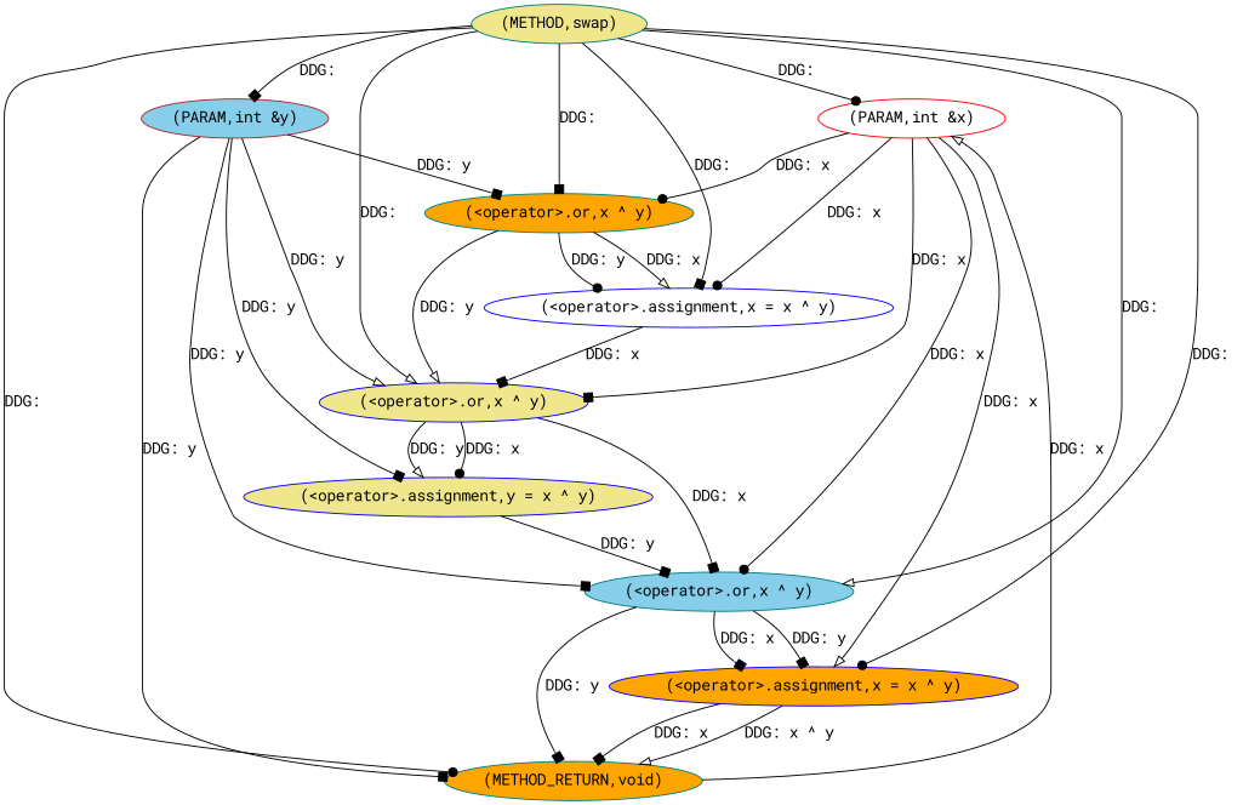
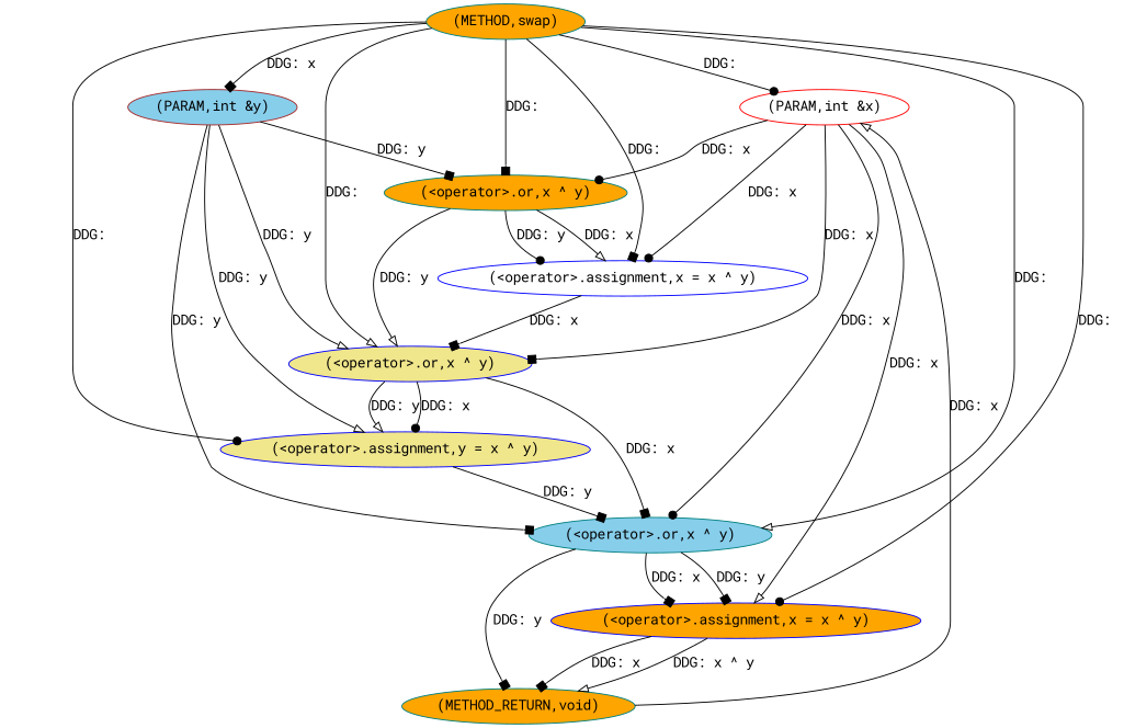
  digraph {
    fontname="Roboto Mono"
    node [color=teal fillcolor=orange fontname="Roboto Mono" style=filled]
    edge [arrowhead=box fontname="Roboto Mono"]
-   n1 [fillcolor=khaki label="(METHOD,swap)"]
+   n1 [label="(METHOD,swap)"]
    n2 [color=red fillcolor=white label="(PARAM,int &x)"]
    n3 [color=brown fillcolor=skyblue label="(PARAM,int &y)"]
    n4 [color=blue fillcolor=white label="(<operator>.assignment,x = x ^ y)"]
    n5 [color=blue fillcolor=khaki label="(<operator>.assignment,y = x ^ y)"]
    n6 [color=blue label="(<operator>.assignment,x = x ^ y)"]
    n7 [label="(<operator>.or,x ^ y)"]
    n8 [color=blue fillcolor=khaki label="(<operator>.or,x ^ y)"]
    n9 [fillcolor=skyblue label="(<operator>.or,x ^ y)"]
    n10 [label="(METHOD_RETURN,void)"]
    n1 -> n2 [arrowhead=dot label="DDG: "]
-   n1 -> n3 [label="DDG: "]
+   n1 -> n3 [label="DDG: x"]
    n1 -> n4 [label="DDG: "]
-   n1 -> n10 [arrowhead=dot label="DDG: "]
+   n1 -> n5 [arrowhead=dot label="DDG: "]
    n1 -> n6 [arrowhead=dot label="DDG: "]
    n1 -> n7 [label="DDG: "]
    n1 -> n8 [arrowhead=onormal label="DDG: "]
    n1 -> n9 [arrowhead=onormal label="DDG: "]
    n2 -> n4 [arrowhead=dot label="DDG: x"]
    n2 -> n6 [arrowhead=onormal label="DDG: x"]
    n2 -> n7 [arrowhead=dot label="DDG: x"]
    n2 -> n8 [label="DDG: x"]
    n2 -> n9 [arrowhead=dot label="DDG: x"]
-   n3 -> n5 [label="DDG: y"]
+   n3 -> n5 [arrowhead=onormal label="DDG: y"]
    n3 -> n7 [label="DDG: y"]
    n3 -> n8 [arrowhead=onormal label="DDG: y"]
    n3 -> n9 [label="DDG: y"]
-   n3 -> n10 [label="DDG: y"]
    n4 -> n8 [label="DDG: x"]
    n5 -> n9 [label="DDG: y"]
    n6 -> n10 [label="DDG: x"]
    n6 -> n10 [arrowhead=onormal label="DDG: x ^ y"]
    n7 -> n4 [arrowhead=dot label="DDG: y"]
    n7 -> n4 [arrowhead=onormal label="DDG: x"]
    n7 -> n8 [arrowhead=onormal label="DDG: y"]
    n8 -> n5 [arrowhead=onormal label="DDG: y"]
    n8 -> n5 [arrowhead=dot label="DDG: x"]
    n8 -> n9 [label="DDG: x"]
    n9 -> n6 [label="DDG: y"]
    n9 -> n6 [label="DDG: x"]
    n9 -> n10 [label="DDG: y"]
    n10 -> n2 [arrowhead=onormal label="DDG: x"]
  }
